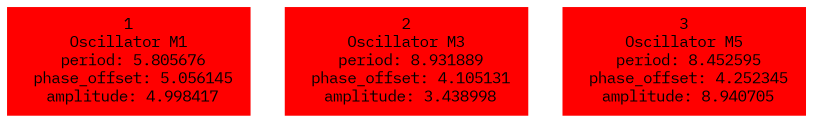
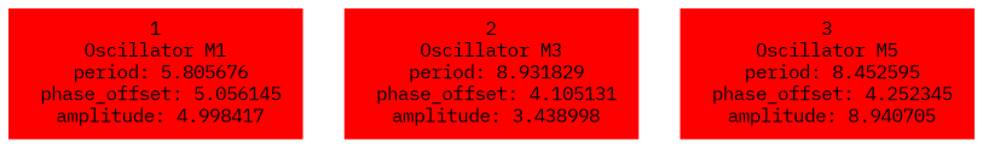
  digraph {
    forcelabels=true
    fontname="IBM Plex Mono"
    node [color=red fontsize=8 shape=box style=filled fontname="IBM Plex Mono"]
    n1 [label=<1<BR />Oscillator M1<BR /> period: 5.805676<BR /> phase_offset: 5.056145<BR /> amplitude: 4.998417>]
-   n2 [label=<2<BR />Oscillator M3<BR /> period: 8.931889<BR /> phase_offset: 4.105131<BR /> amplitude: 3.438998>]
+   n2 [label=<2<BR />Oscillator M3<BR /> period: 8.931829<BR /> phase_offset: 4.105131<BR /> amplitude: 3.438998>]
    n3 [label=<3<BR />Oscillator M5<BR /> period: 8.452595<BR /> phase_offset: 4.252345<BR /> amplitude: 8.940705>]
  }
